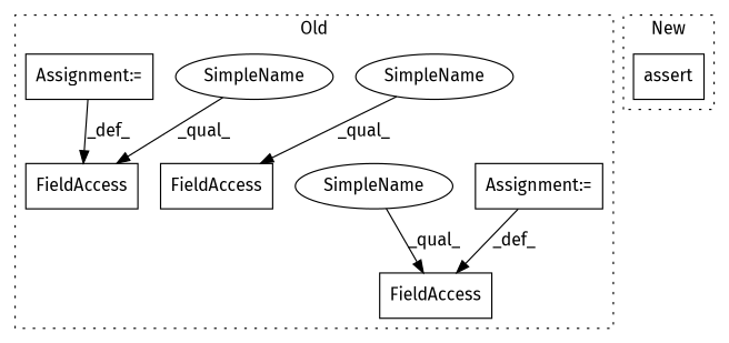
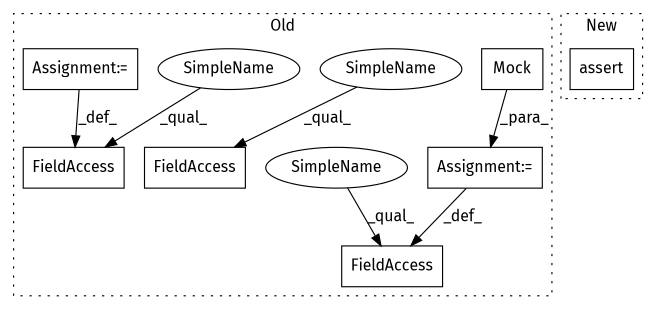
  digraph {
    fontname="Fira Sans"
    node [a=22 l=9 s=775 shape=box fontname="Fira Sans"]
    edge [fontname="Fira Sans"]
+   n1 [a=32 l="10,2" label=Mock s="811,908"]
    n2 [a=7 l=1 label="Assignment:=" s=810]
    n3 [l=35 label=FieldAccess]
    n4 [l=19 label=FieldAccess s=694]
    n5 [l=19 label=FieldAccess s=916]
    n6 [a=7 l=1 label="Assignment:=" s=713]
    n7 [a=42 label=SimpleName shape=ellipse]
    n8 [a=42 label=SimpleName s=916 shape=ellipse]
    n9 [a=42 label=SimpleName s=694 shape=ellipse]
    n10 [a=6 l=7 label=assert s=3253]
    subgraph cluster_1 {
      label=Old
      style=dotted
+     n1
      n2
      n3
      n4
      n5
      n6
      n7
      n8
      n9
    }
    subgraph cluster_2 {
      label=New
      style=dotted
      n10
    }
+   n1 -> n2 [label=_para_]
    n2 -> n3 [label=_def_]
    n6 -> n4 [label=_def_]
    n7 -> n3 [label=_qual_]
    n8 -> n5 [label=_qual_]
    n9 -> n4 [label=_qual_]
  }
